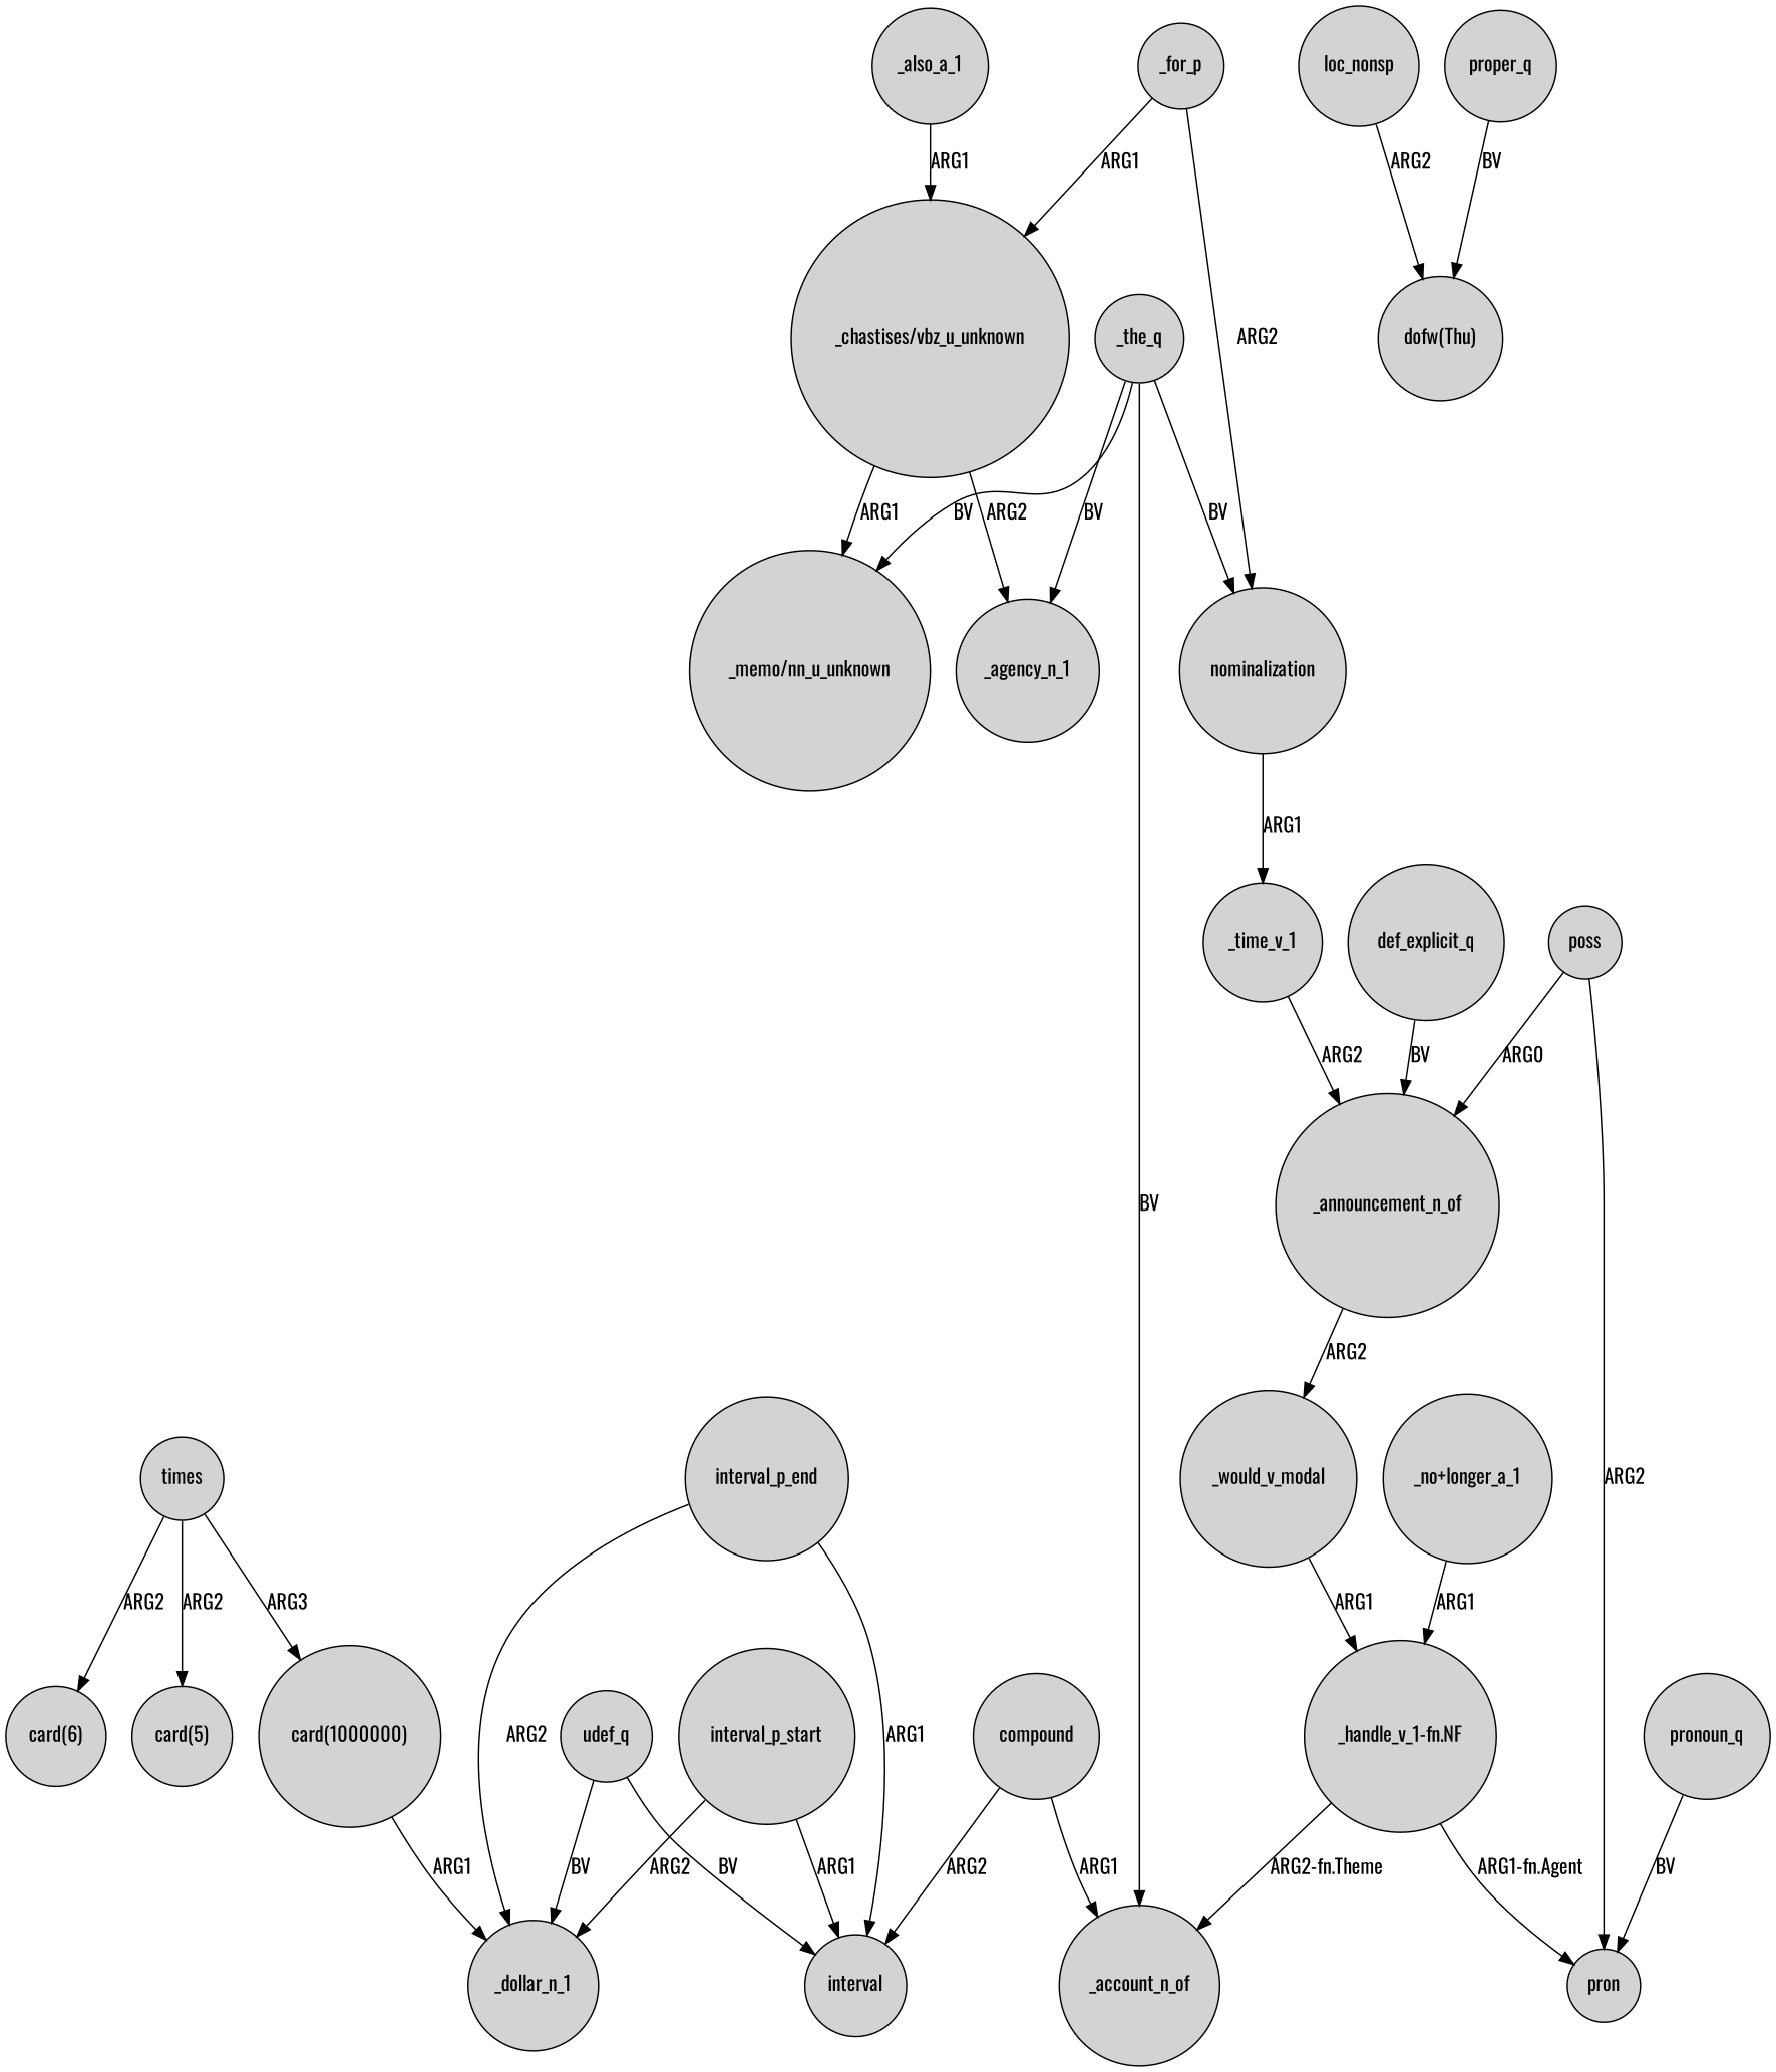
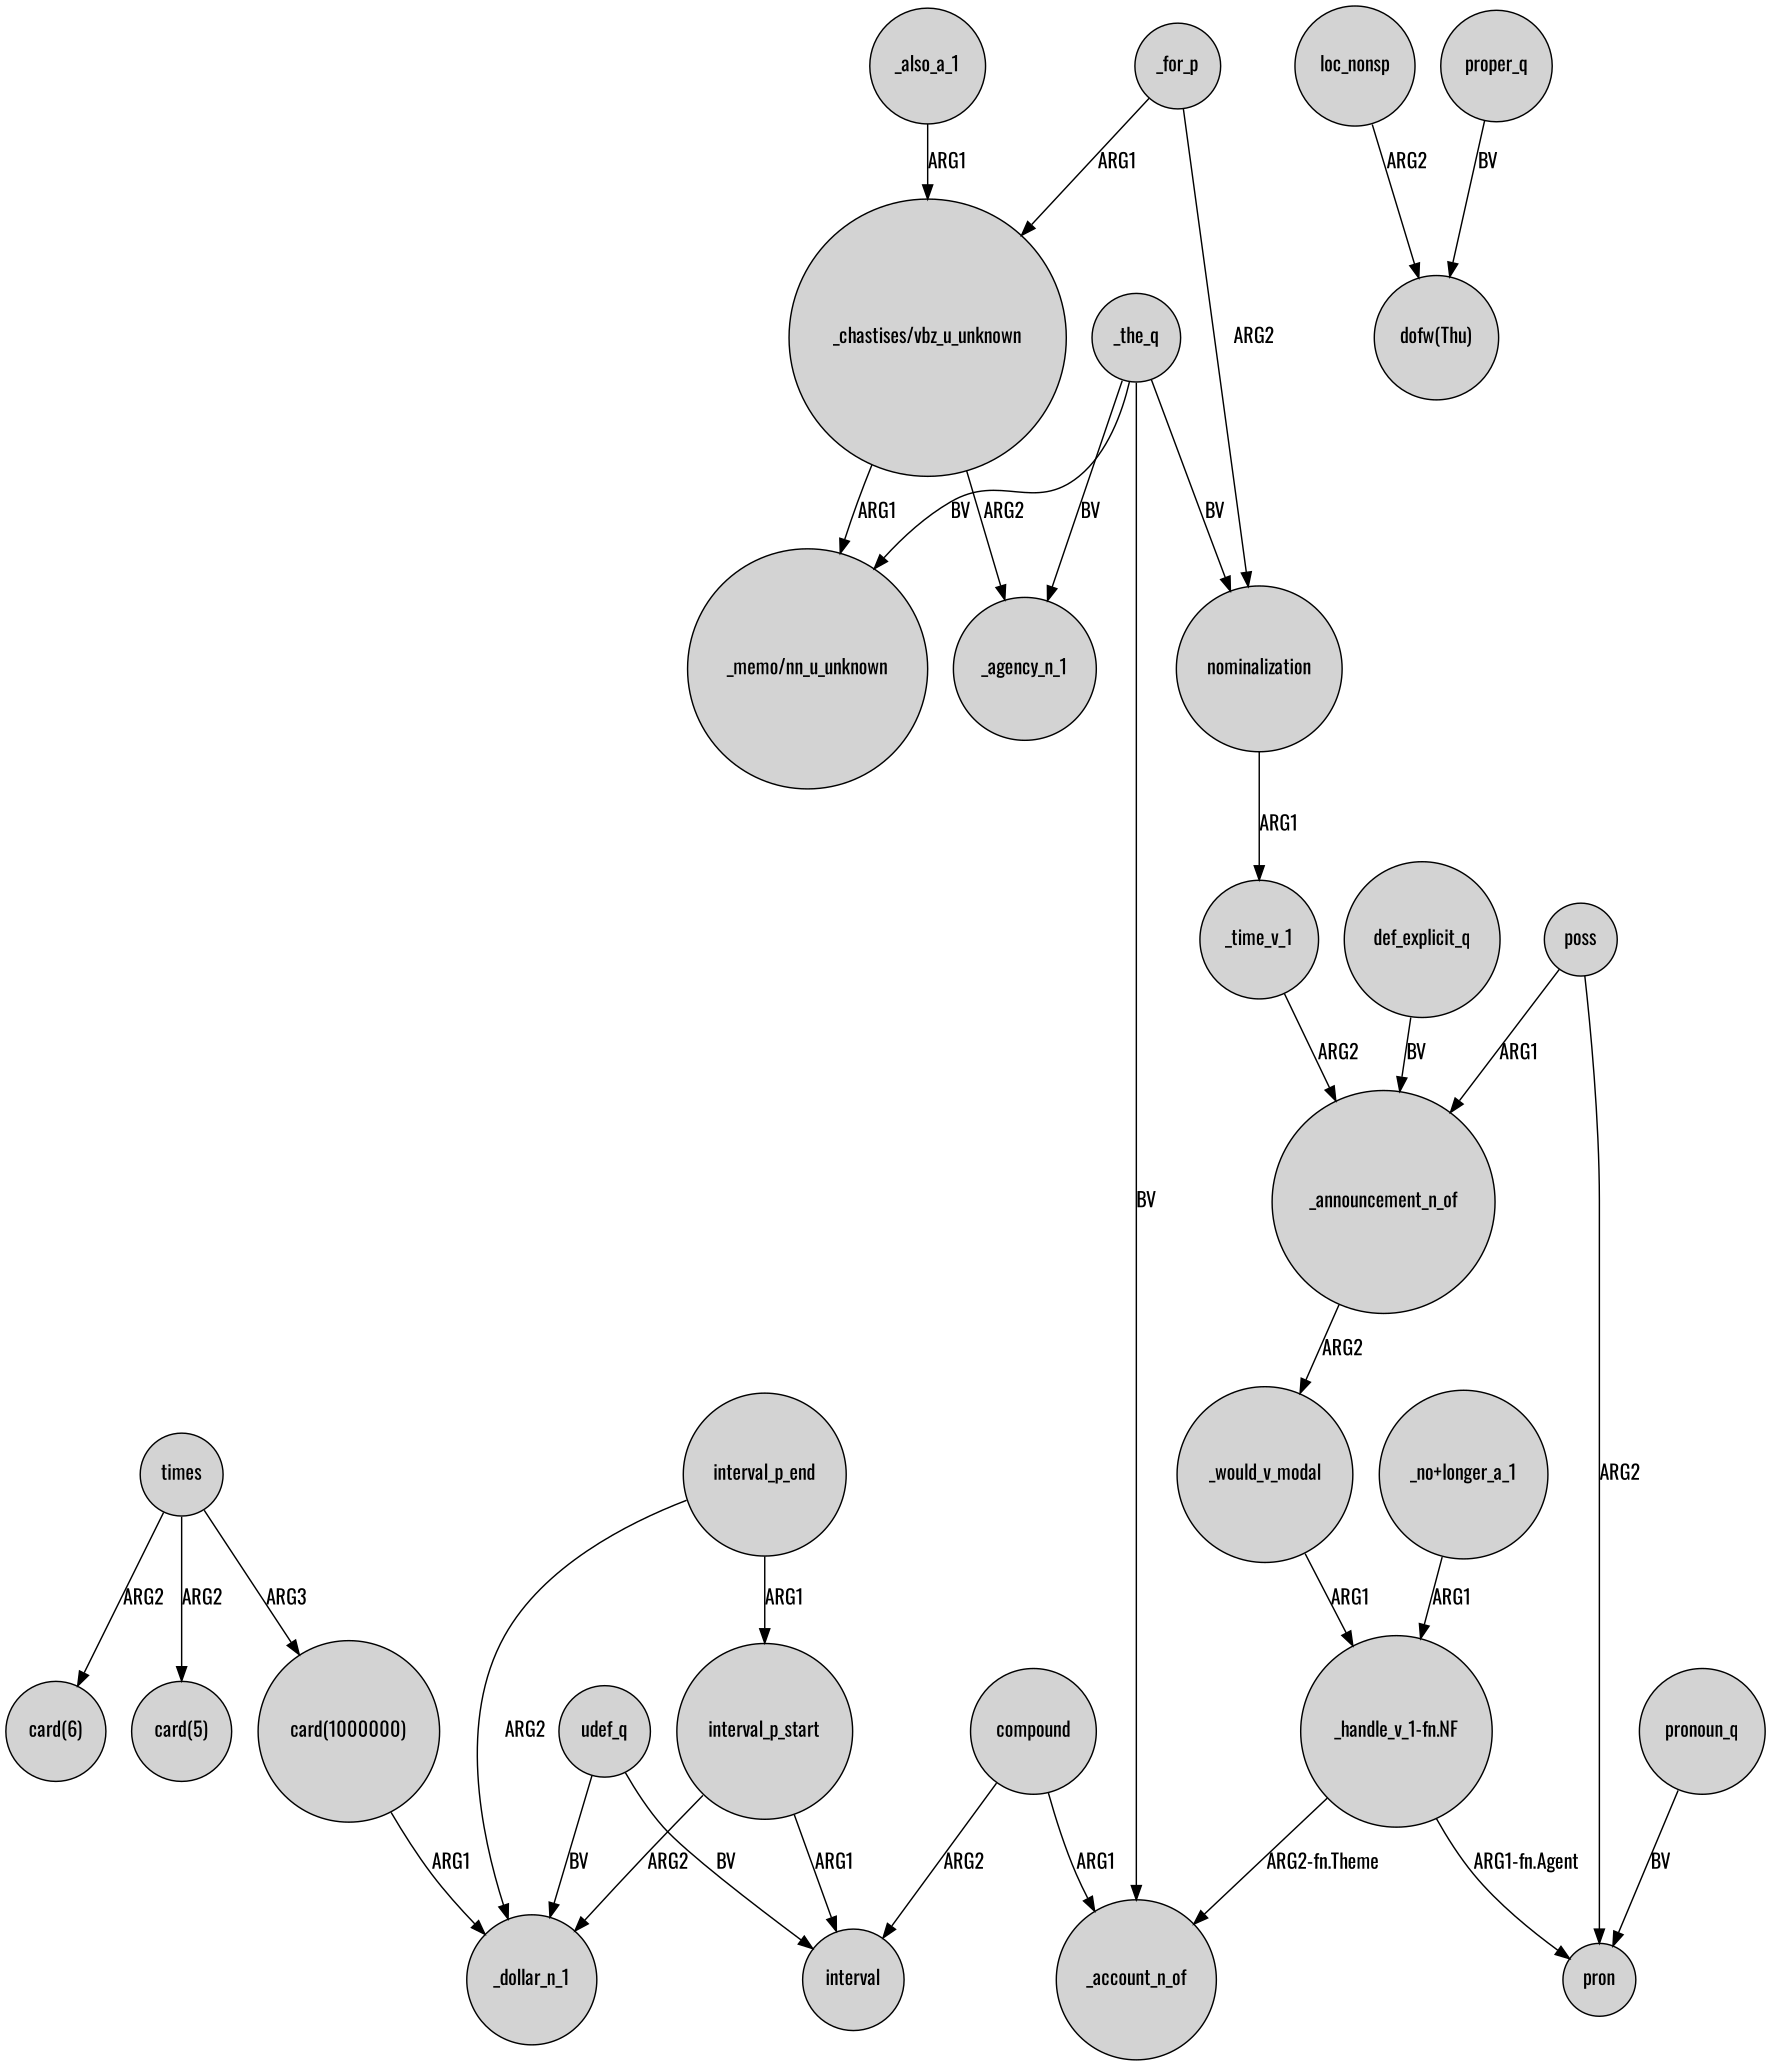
  digraph {
    fontname=Oswald
    node [fontname=Oswald shape=circle style=filled]
    edge [fontname=Oswald]
    times
    "card(5)"
    "card(1000000)"
    "card(6)"
    _dollar_n_1
    _the_q
    _agency_n_1
    _account_n_of
    nominalization
    "_memo/nn_u_unknown"
    _time_v_1
    _for_p
    "_chastises/vbz_u_unknown"
    poss
    _announcement_n_of
    pron
    _would_v_modal
    "_handle_v_1-fn.NF"
    "_no+longer_a_1"
    compound
    interval
    pronoun_q
    _also_a_1
    interval_p_start
    loc_nonsp
    "dofw(Thu)"
    proper_q
    interval_p_end
    udef_q
    def_explicit_q
    times -> "card(5)" [label=ARG2]
    times -> "card(1000000)" [label=ARG3]
    times -> "card(6)" [label=ARG2]
    "card(1000000)" -> _dollar_n_1 [label=ARG1]
    _the_q -> _agency_n_1 [label=BV]
    _the_q -> _account_n_of [label=BV]
    _the_q -> nominalization [label=BV]
    _the_q -> "_memo/nn_u_unknown" [label=BV]
    nominalization -> _time_v_1 [label=ARG1]
    _time_v_1 -> _announcement_n_of [label=ARG2]
    _for_p -> nominalization [label=ARG2]
    _for_p -> "_chastises/vbz_u_unknown" [label=ARG1]
    "_chastises/vbz_u_unknown" -> _agency_n_1 [label=ARG2]
    "_chastises/vbz_u_unknown" -> "_memo/nn_u_unknown" [label=ARG1]
-   poss -> _announcement_n_of [label=ARG0]
+   poss -> _announcement_n_of [label=ARG1]
    poss -> pron [label=ARG2]
    _announcement_n_of -> _would_v_modal [label=ARG2]
    _would_v_modal -> "_handle_v_1-fn.NF" [label=ARG1]
    "_handle_v_1-fn.NF" -> _account_n_of [label="ARG2-fn.Theme"]
    "_handle_v_1-fn.NF" -> pron [label="ARG1-fn.Agent"]
    "_no+longer_a_1" -> "_handle_v_1-fn.NF" [label=ARG1]
    compound -> _account_n_of [label=ARG1]
    compound -> interval [label=ARG2]
    pronoun_q -> pron [label=BV]
    _also_a_1 -> "_chastises/vbz_u_unknown" [label=ARG1]
    interval_p_start -> _dollar_n_1 [label=ARG2]
    interval_p_start -> interval [label=ARG1]
    loc_nonsp -> "dofw(Thu)" [label=ARG2]
    proper_q -> "dofw(Thu)" [label=BV]
    interval_p_end -> _dollar_n_1 [label=ARG2]
-   interval_p_end -> interval [label=ARG1]
+   interval_p_end -> interval_p_start [label=ARG1]
    udef_q -> _dollar_n_1 [label=BV]
    udef_q -> interval [label=BV]
    def_explicit_q -> _announcement_n_of [label=BV]
  }
